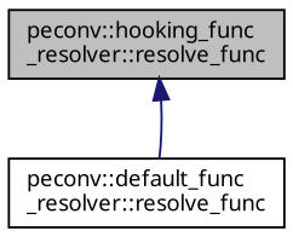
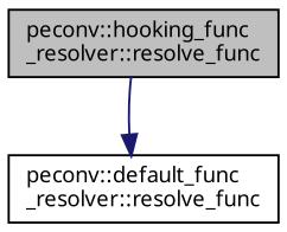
  digraph {
    rankdir=TB
    fontname="Noto Sans"
    node [color=black fontname="Noto Sans" fontsize=10 shape=record style=filled]
    n1 [fillcolor=grey75 fontcolor=black height=0.2 label="peconv::hooking_func\l_resolver::resolve_func" width=0.4]
    n2 [fillcolor=white height=0.2 label="peconv::default_func\l_resolver::resolve_func" width=0.4]
-   n2 -> n1 [color=midnightblue fontname="Noto Sans" fontsize=10 labelfontname=Helvetica labelfontsize=10 style=solid]
+   n1 -> n2 [color=midnightblue fontname="Noto Sans" fontsize=10 labelfontname=Helvetica labelfontsize=10 style=solid]
  }
